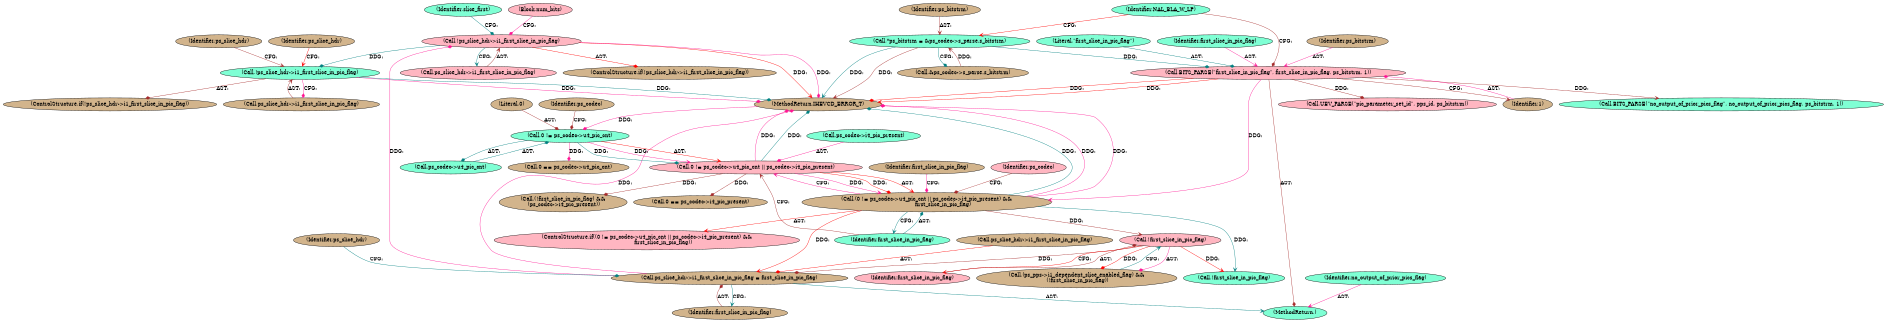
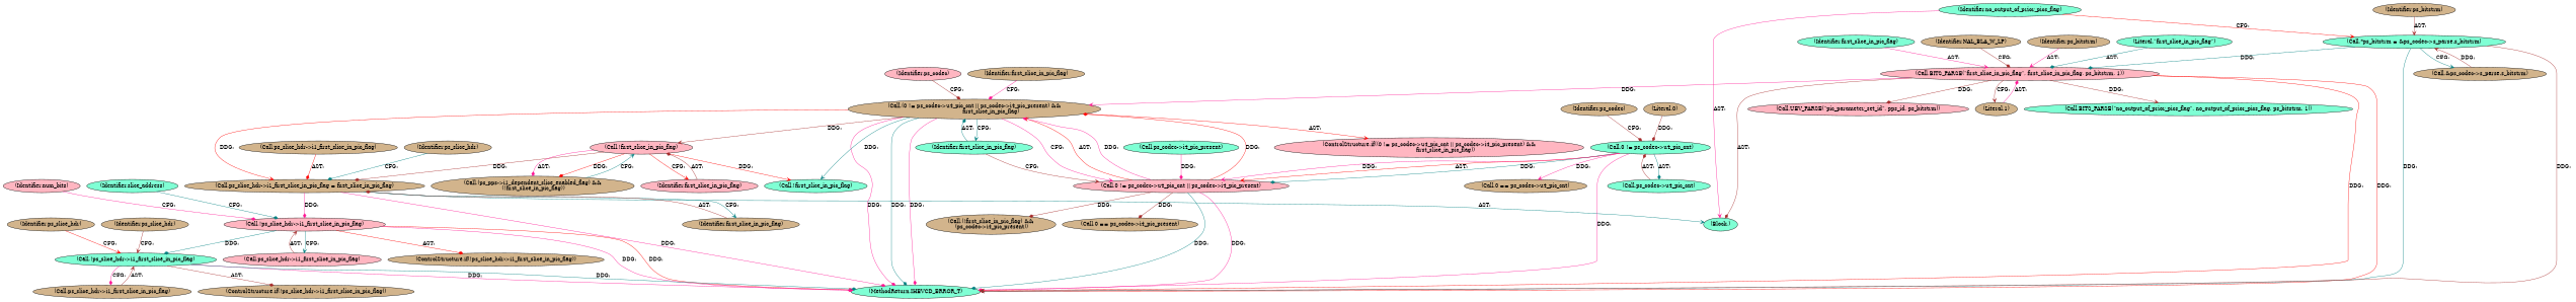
  digraph {
    node [fillcolor=tan style=filled]
    edge [arrowhead=diamond color=brown]
    n1 [fillcolor=lightpink label="(Call,!ps_slice_hdr->i1_first_slice_in_pic_flag)"]
    n2 [fillcolor=aquamarine label="(Call,!ps_slice_hdr->i1_first_slice_in_pic_flag)"]
-   n3 [label="(MethodReturn,IHEVCD_ERROR_T)"]
+   n3 [fillcolor=aquamarine label="(MethodReturn,IHEVCD_ERROR_T)"]
    n4 [fillcolor=lightpink label="(Call,ps_slice_hdr->i1_first_slice_in_pic_flag)"]
    n5 [label="(ControlStructure,if(!ps_slice_hdr->i1_first_slice_in_pic_flag))"]
    n6 [label="(Call,ps_slice_hdr->i1_first_slice_in_pic_flag)"]
    n7 [label="(ControlStructure,if(!ps_slice_hdr->i1_first_slice_in_pic_flag))"]
    n8 [label="(Call,ps_slice_hdr->i1_first_slice_in_pic_flag = first_slice_in_pic_flag)"]
    n9 [label="(Identifier,first_slice_in_pic_flag)"]
-   n10 [fillcolor=aquamarine label="(MethodReturn,)"]
+   n10 [fillcolor=aquamarine label="(Block,)"]
    n11 [label="(Call,(0 != ps_codec->u4_pic_cnt || ps_codec->i4_pic_present) &&\n                    first_slice_in_pic_flag)"]
    n12 [fillcolor=lightpink label="(Call,0 != ps_codec->u4_pic_cnt || ps_codec->i4_pic_present)"]
    n13 [fillcolor=lightpink label="(Call,!first_slice_in_pic_flag)"]
    n14 [fillcolor=aquamarine label="(Call,!first_slice_in_pic_flag)"]
    n15 [fillcolor=lightpink label="(ControlStructure,if((0 != ps_codec->u4_pic_cnt || ps_codec->i4_pic_present) &&\n                    first_slice_in_pic_flag))"]
    n16 [fillcolor=aquamarine label="(Identifier,first_slice_in_pic_flag)"]
    n17 [label="(Call,(!first_slice_in_pic_flag) &&\n (ps_codec->i4_pic_present))"]
    n18 [label="(Call,0 == ps_codec->i4_pic_present)"]
    n19 [label="(Call,(ps_pps->i1_dependent_slice_enabled_flag) &&\n (!first_slice_in_pic_flag))"]
    n20 [fillcolor=lightpink label="(Identifier,first_slice_in_pic_flag)"]
    n21 [fillcolor=aquamarine label="(Call,0 != ps_codec->u4_pic_cnt)"]
    n22 [fillcolor=aquamarine label="(Call,ps_codec->u4_pic_cnt)"]
    n23 [label="(Call,0 == ps_codec->u4_pic_cnt)"]
    n24 [fillcolor=aquamarine label="(Call,ps_codec->i4_pic_present)"]
    n25 [fillcolor=lightpink label="(Call,BITS_PARSE(\"first_slice_in_pic_flag\", first_slice_in_pic_flag, ps_bitstrm, 1))"]
    n26 [fillcolor=lightpink label="(Call,UEV_PARSE(\"pic_parameter_set_id\", pps_id, ps_bitstrm))"]
-   n27 [label="(Identifier,1)"]
+   n27 [label="(Literal,1)"]
    n28 [fillcolor=aquamarine label="(Call,BITS_PARSE(\"no_output_of_prior_pics_flag\", no_output_of_prior_pics_flag, ps_bitstrm, 1))"]
    n29 [fillcolor=aquamarine label="(Call,*ps_bitstrm = &ps_codec->s_parse.s_bitstrm)"]
    n30 [label="(Call,&ps_codec->s_parse.s_bitstrm)"]
    n31 [fillcolor=aquamarine label="(Identifier,first_slice_in_pic_flag)"]
-   n32 [fillcolor=aquamarine label="(Identifier,NAL_BLA_W_LP)"]
+   n32 [label="(Identifier,NAL_BLA_W_LP)"]
    n33 [label="(Identifier,first_slice_in_pic_flag)"]
    n34 [label="(Identifier,ps_bitstrm)"]
    n35 [label="(Call,ps_slice_hdr->i1_first_slice_in_pic_flag)"]
    n36 [label="(Identifier,ps_slice_hdr)"]
-   n37 [fillcolor=lightpink label="(Block,num_bits)"]
+   n37 [fillcolor=lightpink label="(Identifier,num_bits)"]
    n38 [fillcolor=aquamarine label="(Literal,\"first_slice_in_pic_flag\")"]
    n39 [label="(Literal,0)"]
-   n40 [fillcolor=aquamarine label="(Identifier,slice_first)"]
+   n40 [fillcolor=aquamarine label="(Identifier,slice_address)"]
    n41 [label="(Identifier,ps_slice_hdr)"]
    n42 [label="(Identifier,ps_bitstrm)"]
    n43 [label="(Identifier,ps_slice_hdr)"]
    n44 [label="(Identifier,ps_codec)"]
    n45 [fillcolor=aquamarine label="(Identifier,no_output_of_prior_pics_flag)"]
    n46 [fillcolor=lightpink label="(Identifier,ps_codec)"]
    n1 -> n2 [color=teal label="DDG: "]
    n1 -> n3 [arrowhead=vee color=red label="DDG: "]
    n1 -> n3 [color=deeppink label="DDG: "]
    n1 -> n4 [arrowhead=vee color=teal label="CFG: "]
    n1 -> n5 [color=red label="AST: "]
    n2 -> n3 [color=deeppink label="DDG: "]
    n2 -> n3 [color=teal label="DDG: "]
    n2 -> n6 [color=deeppink label="CFG: "]
    n2 -> n7 [label="AST: "]
    n4 -> n1 [arrowhead=vee label="AST: "]
    n6 -> n2 [arrowhead=vee label="AST: "]
    n8 -> n1 [color=deeppink label="DDG: "]
    n8 -> n3 [color=deeppink label="DDG: "]
    n8 -> n9 [arrowhead=vee color=teal label="CFG: "]
    n8 -> n10 [arrowhead=vee color=teal label="AST: "]
    n9 -> n8 [label="AST: "]
    n11 -> n3 [color=deeppink label="DDG: "]
    n11 -> n3 [color=teal label="DDG: "]
    n11 -> n3 [color=deeppink label="DDG: "]
    n11 -> n8 [arrowhead=vee color=red label="DDG: "]
    n11 -> n12 [arrowhead=vee color=deeppink label="CFG: "]
    n11 -> n13 [arrowhead=vee label="DDG: "]
    n11 -> n14 [arrowhead=vee color=teal label="DDG: "]
    n11 -> n15 [arrowhead=vee color=red label="AST: "]
    n11 -> n16 [arrowhead=vee color=teal label="CFG: "]
    n12 -> n3 [color=deeppink label="DDG: "]
    n12 -> n3 [color=teal label="DDG: "]
    n12 -> n11 [arrowhead=vee color=red label="AST: "]
    n12 -> n11 [arrowhead=vee color=deeppink label="DDG: "]
    n12 -> n11 [color=red label="DDG: "]
    n12 -> n17 [label="DDG: "]
    n12 -> n18 [label="DDG: "]
    n13 -> n8 [label="DDG: "]
    n13 -> n14 [arrowhead=vee color=red label="DDG: "]
    n13 -> n19 [color=deeppink label="AST: "]
    n13 -> n19 [color=red label="DDG: "]
    n13 -> n20 [arrowhead=vee color=red label="CFG: "]
    n16 -> n11 [color=teal label="AST: "]
    n16 -> n12 [arrowhead=vee label="CFG: "]
    n19 -> n13 [arrowhead=vee color=teal label="CFG: "]
    n20 -> n13 [label="AST: "]
-   n3 -> n21 [color=deeppink label="DDG: "]
+   n21 -> n3 [color=deeppink label="DDG: "]
    n21 -> n12 [arrowhead=vee color=red label="AST: "]
    n21 -> n12 [color=teal label="DDG: "]
    n21 -> n12 [arrowhead=vee color=deeppink label="DDG: "]
    n21 -> n22 [color=teal label="AST: "]
-   n21 -> n23 [color=deeppink label="DDG: "]
-   n22 -> n21 [color=teal label="AST: "]
-   n24 -> n12 [color=deeppink label="AST: "]
+   n21 -> n23 [arrowhead=vee color=deeppink label="DDG: "]
+   n22 -> n21 [label="AST: "]
+   n24 -> n12 [color=deeppink label="DDG: "]
    n25 -> n3 [color=red label="DDG: "]
    n25 -> n3 [arrowhead=vee color=red label="DDG: "]
    n25 -> n10 [label="AST: "]
    n25 -> n11 [arrowhead=vee color=deeppink label="DDG: "]
    n25 -> n26 [label="DDG: "]
    n25 -> n27 [arrowhead=vee label="CFG: "]
    n25 -> n28 [arrowhead=vee label="DDG: "]
    n27 -> n25 [color=deeppink label="AST: "]
    n29 -> n3 [arrowhead=vee color=teal label="DDG: "]
    n29 -> n3 [arrowhead=vee label="DDG: "]
    n29 -> n25 [color=teal label="DDG: "]
-   n29 -> n30 [color=teal label="CFG: "]
+   n29 -> n30 [arrowhead=vee color=teal label="CFG: "]
    n30 -> n29 [arrowhead=vee label="DDG: "]
    n31 -> n25 [arrowhead=vee color=deeppink label="AST: "]
    n32 -> n25 [label="CFG: "]
    n33 -> n11 [color=deeppink label="CFG: "]
    n34 -> n25 [arrowhead=vee color=deeppink label="AST: "]
    n35 -> n8 [color=red label="AST: "]
    n36 -> n2 [arrowhead=vee label="CFG: "]
    n37 -> n1 [color=deeppink label="CFG: "]
    n38 -> n25 [color=teal label="AST: "]
-   n39 -> n21 [label="AST: "]
+   n39 -> n21 [label="DDG: "]
    n40 -> n1 [color=teal label="CFG: "]
    n41 -> n8 [color=teal label="CFG: "]
    n42 -> n29 [arrowhead=vee label="AST: "]
    n43 -> n2 [arrowhead=vee color=red label="CFG: "]
    n44 -> n21 [label="CFG: "]
    n45 -> n10 [arrowhead=vee color=deeppink label="AST: "]
-   n32 -> n29 [arrowhead=vee color=red label="CFG: "]
+   n45 -> n29 [arrowhead=vee color=red label="CFG: "]
    n46 -> n11 [label="CFG: "]
  }
